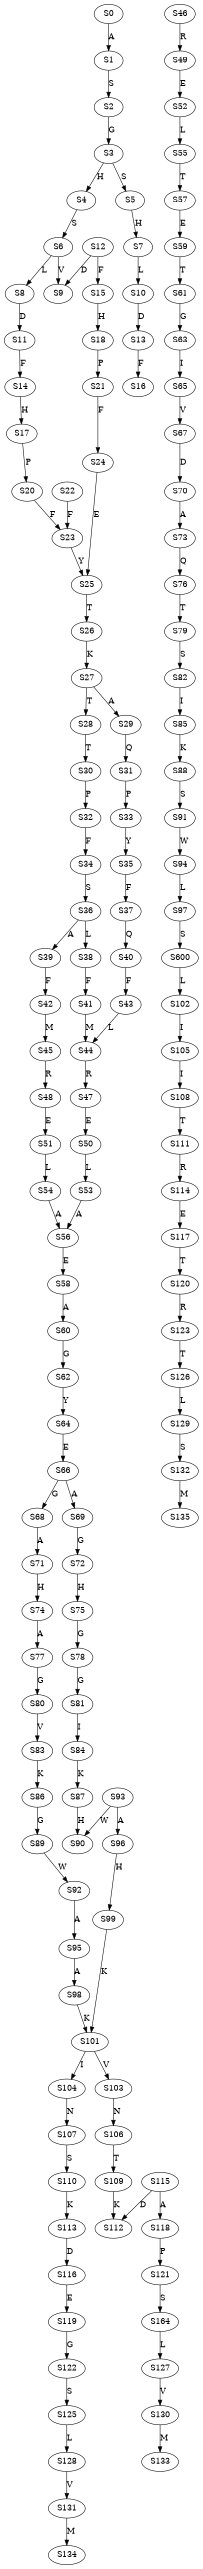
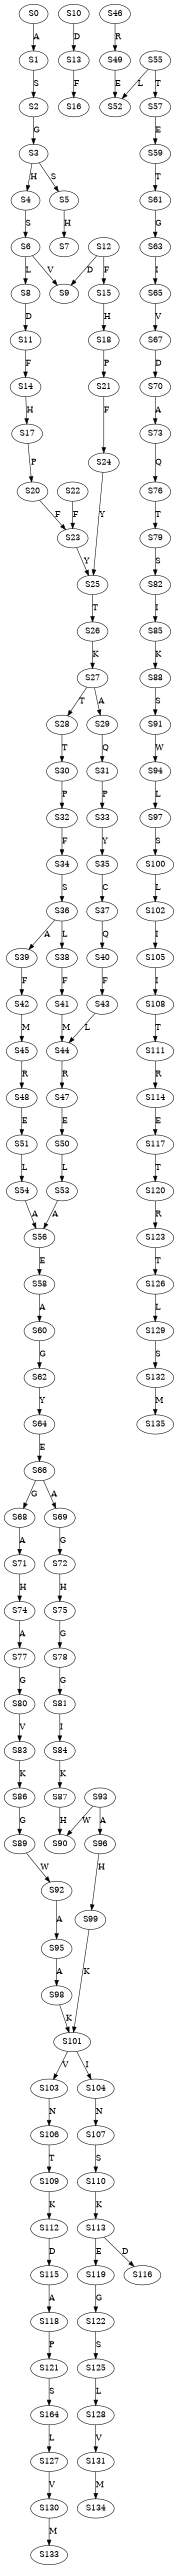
  strict digraph {
    S0
    S1
    S2
    S3
    S4
    S5
    S6
    S7
    S8
    S9
    S10
    S11
    S13
    S14
    S12
    S15
    S16
    S17
    S18
    S20
    S21
    S23
    S24
    S22
    S25
    S26
    S27
    S28
    S29
    S30
    S31
    S32
    S33
    S34
    S35
    S36
    S37
    S38
    S39
    S40
    S41
    S42
    S43
    S44
    S45
    S47
    S48
    S46
    S49
    S50
    S51
    S52
    S53
    S54
    S55
    S56
    S57
    S58
    S59
    S60
    S61
    S62
    S63
    S64
    S65
    S66
    S67
    S68
    S69
    S70
    S71
    S72
    S73
    S74
    S75
    S76
    S77
    S78
    S79
    S80
    S81
    S82
    S83
    S84
    S85
    S86
    S87
    S88
    S89
    S90
    S91
    S92
    S94
    S95
    S93
    S96
    S97
    S98
    S99
-   S100 [label=S600]
+   S100
    S101
    S102
    S103
    S104
    S105
    S106
    S107
    S108
    S109
    S110
    S111
    S112
    S113
    S114
    S115
    S116
    S117
    S118
    S119
    S120
    S121
    S122
    S123
    n124 [label=S164]
    S125
    S126
    S127
    S128
    S129
    S130
    S131
    S132
    S133
    S134
    S135
    S0 -> S1 [label=A]
    S1 -> S2 [label=S]
    S2 -> S3 [label=G]
    S3 -> S4 [label=H]
    S3 -> S5 [label=S]
    S4 -> S6 [label=S]
    S5 -> S7 [label=H]
    S6 -> S8 [label=L]
    S6 -> S9 [label=V]
-   S7 -> S10 [label=L]
    S8 -> S11 [label=D]
    S10 -> S13 [label=D]
    S11 -> S14 [label=F]
    S13 -> S16 [label=F]
    S14 -> S17 [label=H]
    S12 -> S9 [label=D]
    S12 -> S15 [label=F]
    S15 -> S18 [label=H]
    S17 -> S20 [label=P]
    S18 -> S21 [label=P]
    S20 -> S23 [label=F]
    S21 -> S24 [label=F]
    S23 -> S25 [label=Y]
-   S24 -> S25 [label=E]
+   S24 -> S25 [label=Y]
    S22 -> S23 [label=F]
    S25 -> S26 [label=T]
    S26 -> S27 [label=K]
    S27 -> S28 [label=T]
    S27 -> S29 [label=A]
    S28 -> S30 [label=T]
    S29 -> S31 [label=Q]
    S30 -> S32 [label=P]
    S31 -> S33 [label=P]
    S32 -> S34 [label=F]
    S33 -> S35 [label=Y]
    S34 -> S36 [label=S]
-   S35 -> S37 [label=F]
+   S35 -> S37 [label=C]
    S36 -> S38 [label=L]
    S36 -> S39 [label=A]
    S37 -> S40 [label=Q]
    S38 -> S41 [label=F]
    S39 -> S42 [label=F]
    S40 -> S43 [label=F]
    S41 -> S44 [label=M]
    S42 -> S45 [label=M]
    S43 -> S44 [label=L]
    S44 -> S47 [label=R]
    S45 -> S48 [label=R]
    S47 -> S50 [label=E]
    S48 -> S51 [label=E]
    S46 -> S49 [label=R]
    S49 -> S52 [label=E]
    S50 -> S53 [label=L]
    S51 -> S54 [label=L]
-   S52 -> S55 [label=L]
+   S55 -> S52 [label=L]
    S53 -> S56 [label=A]
    S54 -> S56 [label=A]
    S55 -> S57 [label=T]
    S56 -> S58 [label=E]
    S57 -> S59 [label=E]
    S58 -> S60 [label=A]
    S59 -> S61 [label=T]
    S60 -> S62 [label=G]
    S61 -> S63 [label=G]
    S62 -> S64 [label=Y]
    S63 -> S65 [label=I]
    S64 -> S66 [label=E]
    S65 -> S67 [label=V]
    S66 -> S68 [label=G]
    S66 -> S69 [label=A]
    S67 -> S70 [label=D]
    S68 -> S71 [label=A]
    S69 -> S72 [label=G]
    S70 -> S73 [label=A]
    S71 -> S74 [label=H]
    S72 -> S75 [label=H]
    S73 -> S76 [label=Q]
    S74 -> S77 [label=A]
    S75 -> S78 [label=G]
    S76 -> S79 [label=T]
    S77 -> S80 [label=G]
    S78 -> S81 [label=G]
    S79 -> S82 [label=S]
    S80 -> S83 [label=V]
    S81 -> S84 [label=I]
    S82 -> S85 [label=I]
    S83 -> S86 [label=K]
    S84 -> S87 [label=K]
    S85 -> S88 [label=K]
    S86 -> S89 [label=G]
    S87 -> S90 [label=H]
    S88 -> S91 [label=S]
    S89 -> S92 [label=W]
    S91 -> S94 [label=W]
    S92 -> S95 [label=A]
    S94 -> S97 [label=L]
    S95 -> S98 [label=A]
    S93 -> S90 [label=W]
    S93 -> S96 [label=A]
    S96 -> S99 [label=H]
    S97 -> S100 [label=S]
    S98 -> S101 [label=K]
    S99 -> S101 [label=K]
    S100 -> S102 [label=L]
    S101 -> S103 [label=V]
    S101 -> S104 [label=I]
    S102 -> S105 [label=I]
    S103 -> S106 [label=N]
    S104 -> S107 [label=N]
    S105 -> S108 [label=I]
    S106 -> S109 [label=T]
    S107 -> S110 [label=S]
    S108 -> S111 [label=T]
    S109 -> S112 [label=K]
    S110 -> S113 [label=K]
    S111 -> S114 [label=R]
-   S115 -> S112 [label=D]
+   S112 -> S115 [label=D]
    S113 -> S116 [label=D]
    S114 -> S117 [label=E]
    S115 -> S118 [label=A]
-   S116 -> S119 [label=E]
+   S113 -> S119 [label=E]
    S117 -> S120 [label=T]
    S118 -> S121 [label=P]
    S119 -> S122 [label=G]
    S120 -> S123 [label=R]
    S121 -> n124 [label=S]
    S122 -> S125 [label=S]
    S123 -> S126 [label=T]
    n124 -> S127 [label=L]
    S125 -> S128 [label=L]
    S126 -> S129 [label=L]
    S127 -> S130 [label=V]
    S128 -> S131 [label=V]
    S129 -> S132 [label=S]
    S130 -> S133 [label=M]
    S131 -> S134 [label=M]
    S132 -> S135 [label=M]
  }
